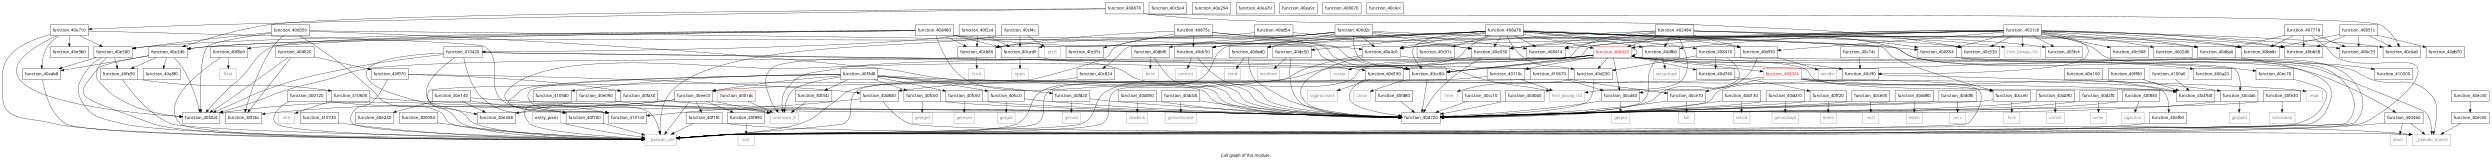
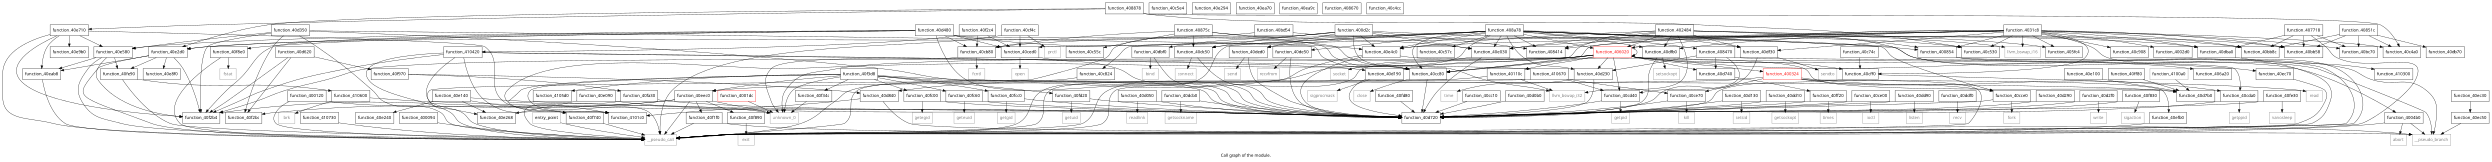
  digraph {
    fontname="Noto Sans"
    label="Call graph of the module."
    node [fontname="Noto Sans" shape=record]
    edge [fontname="Noto Sans"]
    n1 [label="{function_40c57c}"]
    n2 [label="{function_40c5e4}"]
    n3 [label="{function_40e240}"]
    n4 [label="{function_40c74c}"]
    n5 [label="{function_40cff0}"]
    n6 [label="{function_40d720}"]
    n7 [color=gray50 fontcolor=gray50 label="{read}"]
    n8 [label="{function_40e140}"]
    n9 [label="{function_40e268}"]
    n10 [label="{function_40f740}"]
    n11 [color=gray50 fontcolor=gray50 label="{__pseudo_call}"]
    n12 [label="{function_40c824}"]
    n13 [label="{function_40c908}"]
    n14 [label="{function_40cb80}"]
    n15 [color=gray50 fontcolor=gray50 label="{unknown_0}"]
    n16 [color=gray50 fontcolor=gray50 label="{fcntl}"]
    n17 [label="{function_40cc10}"]
    n18 [label="{function_40cc80}"]
    n19 [color=gray50 fontcolor=gray50 label="{close}"]
    n20 [label="{function_40cce0}"]
    n21 [color=gray50 fontcolor=gray50 label="{fork}"]
    n22 [label="{function_40e090}"]
    n23 [label="{function_40cd40}"]
    n24 [color=gray50 fontcolor=gray50 label="{getpid}"]
    n25 [label="{function_40d350}"]
    n26 [label="{function_40e580}"]
    n27 [label="{function_40f2b4}"]
    n28 [label="{function_40f2bc}"]
    n29 [label="{function_40eab8}"]
    n30 [label="{function_40fe90}"]
    n31 [label="{function_40ded0}"]
    n32 [color=gray50 fontcolor=gray50 label="{send}"]
    n33 [label="{function_40d480}"]
    n34 [label="{function_40ced0}"]
    n35 [label="{function_40e2d0}"]
    n36 [label="{function_40e4c0}"]
    n37 [label="{function_40f8e0}"]
    n38 [color=gray50 fontcolor=gray50 label="{open}"]
    n39 [label="{function_40e8f0}"]
    n40 [label="{function_40d7b0}"]
    n41 [color=gray50 fontcolor=gray50 label="{fstat}"]
    n42 [label="{function_40d050}"]
    n43 [color=gray50 fontcolor=gray50 label="{readlink}"]
    n44 [label="{function_40dbf0}"]
    n45 [color=gray50 fontcolor=gray50 label="{bind}"]
    n46 [label="{function_40d620}"]
    n47 [label="{function_40f970}"]
    n48 [label="{function_40d840}"]
    n49 [label="{function_40fa30}"]
    n50 [label="{function_40cda0}"]
    n51 [color=gray50 fontcolor=gray50 label="{getppid}"]
    n52 [label="{function_40dc50}"]
    n53 [color=gray50 fontcolor=gray50 label="{connect}"]
    n54 [label="{function_40d0b0}"]
    n55 [label="{function_40df30}"]
    n56 [color=gray50 fontcolor=gray50 label="{sendto}"]
    n57 [label="{function_40d740}"]
    n58 [label="{function_40ff20}"]
    n59 [color=gray50 fontcolor=gray50 label="{times}"]
    n60 [label="{function_40dcb0}"]
    n61 [color=gray50 fontcolor=gray50 label="{getsockname}"]
    n62 [label="{function_40e100}"]
    n63 [label="{function_40d130}"]
    n64 [color=gray50 fontcolor=gray50 label="{setsid}"]
    n65 [label="{function_40dd10}"]
    n66 [color=gray50 fontcolor=gray50 label="{getsockopt}"]
    n67 [label="{function_40dfb0}"]
    n68 [color=gray50 fontcolor=gray50 label="{setsockopt}"]
    n69 [label="{function_4101c0}"]
    n70 [color=gray50 fontcolor=gray50 label="{__pseudo_branch}"]
    n71 [label="{function_40d190}"]
    n72 [color=gray50 fontcolor=gray50 label="{sigprocmask}"]
    n73 [label="{function_40ce00}"]
    n74 [color=gray50 fontcolor=gray50 label="{ioctl}"]
    n75 [label="{function_40dd90}"]
    n76 [color=gray50 fontcolor=gray50 label="{listen}"]
    n77 [label="{function_40d230}"]
    n78 [color=gray50 fontcolor=gray50 label="{time}"]
    n79 [label="{function_40ddf0}"]
    n80 [color=gray50 fontcolor=gray50 label="{recv}"]
    n81 [label="{function_40ce70}"]
    n82 [color=gray50 fontcolor=gray50 label="{kill}"]
    n83 [label="{function_40d290}"]
-   n84 [color=gray50 fontcolor=gray50 label="{unlink}"]
    n85 [label="{function_40cf4c}"]
    n86 [color=gray50 fontcolor=gray50 label="{prctl}"]
    n87 [label="{function_40d2f0}"]
    n88 [color=gray50 fontcolor=gray50 label="{write}"]
    n89 [label="{function_40de50}"]
    n90 [color=gray50 fontcolor=gray50 label="{recvfrom}"]
    n91 [label="{function_40e294}"]
    n92 [label="{function_40db70}"]
    n93 [label="{function_40e030}"]
    n94 [color=gray50 fontcolor=gray50 label="{socket}"]
    n95 [label="{function_40dba0}"]
    n96 [label="{function_410300}"]
    n97 [label="{function_410600}"]
    n98 [label="{function_40ea70}"]
    n99 [label="{function_40ea9c}"]
    n100 [label="{function_40ec30}"]
    n101 [label="{function_40ec50}"]
    n102 [label="{function_40ec70}"]
    n103 [label="{function_40e710}"]
    n104 [label="{function_40e9b0}"]
    n105 [color=gray50 fontcolor=gray50 label="{geteuid}"]
    n106 [color=gray50 fontcolor=gray50 label="{getgid}"]
    n107 [color=gray50 fontcolor=gray50 label="{getuid}"]
    n108 [color=gray50 fontcolor=gray50 label="{nanosleep}"]
    n109 [color=gray50 fontcolor=gray50 label="{brk}"]
    n110 [color=gray50 fontcolor=gray50 label="{abort}"]
    n111 [color=gray50 fontcolor=gray50 label="{llvm_bswap_i32}"]
    n112 [color=gray50 fontcolor=gray50 label="{llvm_bswap_i16}"]
    n113 [label="{function_40eec0}"]
    n114 [label="{function_40f1f0}"]
    n115 [label="{function_40f890}"]
    n116 [color=gray50 fontcolor=gray50 label="{exit}"]
    n117 [label="{function_40efb0}"]
    n118 [label="{function_40f2c4}"]
    n119 [label="{function_410420}"]
    n120 [label="{function_410670}"]
    n121 [label="{function_40f34c}"]
    n122 [label="{function_40f3d8}"]
    n123 [label="{function_40fc00}"]
    n124 [label="{function_40fc60}"]
    n125 [label="{function_40fcc0}"]
    n126 [label="{function_40fd20}"]
    n127 [label="{function_4105d0}"]
    n128 [color=gray50 fontcolor=gray50 label="{getegid}"]
    n129 [label="{function_40f830}"]
    n130 [color=gray50 fontcolor=gray50 label="{sigaction}"]
    n131 [label="{function_40fd80}"]
    n132 [label="{function_40fe30}"]
    n133 [label="{function_40ff80}"]
    n134 [color=gray50 label="{function_4100a0}"]
    n135 [label="{function_410730}"]
    n136 [label="{function_400094}"]
    n137 [label="{function_400120}"]
    n138 [color=red label="{function_4001dc}"]
    n139 [color=gray50 label="{entry_point}"]
    n140 [label="{function_4002d0}"]
    n141 [color=red fontcolor=red label="{function_400324}"]
    n142 [label="{function_4004b0}"]
    n143 [label="{function_407718}"]
    n144 [label="{function_40bb58}"]
    n145 [label="{function_40bb8c}"]
    n146 [label="{function_40bc70}"]
    n147 [label="{function_400854}"]
    n148 [label="{function_400d2c}"]
    n149 [label="{function_408414}"]
    n150 [label="{function_40110c}"]
    n151 [label="{function_402484}"]
    n152 [label="{function_405fc4}"]
    n153 [color=red fontcolor=red label="{function_406020}"]
    n154 [label="{function_406a20}"]
    n155 [label="{function_4031c8}"]
    n156 [label="{function_40c4a0}"]
    n157 [label="{function_40c530}"]
    n158 [label="{function_408470}"]
    n159 [label="{function_40851c}"]
    n160 [label="{function_408670}"]
    n161 [label="{function_40875c}"]
    n162 [label="{function_40c55c}"]
    n163 [label="{function_408878}"]
    n164 [label="{function_408a78}"]
    n165 [label="{function_40bd54}"]
    n166 [label="{function_40c4cc}"]
    n4 -> n5
    n5 -> n6
    n5 -> n7
    n8 -> n3
    n8 -> n6
    n8 -> n9
    n8 -> n10
    n10 -> n11
    n12 -> n11
    n14 -> n15
    n14 -> n16
    n17 -> n6
    n18 -> n6
    n18 -> n19
    n20 -> n6
    n20 -> n21
    n22 -> n6
    n22 -> n9
    n23 -> n6
    n23 -> n24
    n25 -> n6
    n25 -> n11
    n25 -> n18
    n25 -> n26
    n25 -> n27
    n25 -> n28
    n26 -> n11
    n26 -> n27
    n26 -> n29
    n26 -> n30
    n29 -> n11
    n30 -> n11
    n30 -> n97
    n31 -> n6
    n31 -> n32
    n33 -> n6
    n33 -> n14
    n33 -> n18
    n33 -> n26
    n33 -> n27
    n33 -> n34
    n33 -> n35
    n33 -> n36
    n33 -> n37
    n34 -> n6
    n34 -> n38
    n35 -> n11
    n35 -> n27
    n35 -> n29
    n35 -> n30
    n35 -> n39
    n36 -> n6
    n36 -> n11
    n36 -> n40
    n37 -> n11
    n37 -> n41
    n42 -> n6
    n42 -> n43
    n44 -> n6
    n44 -> n45
    n46 -> n27
    n46 -> n28
    n46 -> n47
-   n47 -> n11
    n47 -> n48
    n47 -> n49
    n48 -> n69
    n48 -> n70
    n49 -> n6
    n49 -> n11
    n50 -> n6
    n50 -> n51
    n52 -> n6
    n52 -> n53
    n54 -> n6
    n55 -> n6
    n55 -> n56
    n57 -> n58
    n58 -> n6
    n58 -> n59
    n60 -> n6
    n60 -> n61
    n62 -> n40
    n63 -> n6
    n63 -> n64
    n65 -> n6
    n65 -> n66
    n67 -> n6
    n67 -> n68
    n71 -> n6
    n71 -> n72
    n73 -> n6
    n73 -> n74
    n75 -> n6
    n75 -> n76
    n77 -> n6
    n77 -> n78
-   n79 -> n6
    n79 -> n80
    n81 -> n6
    n81 -> n82
    n83 -> n6
-   n83 -> n84
    n85 -> n11
    n85 -> n34
    n85 -> n86
    n87 -> n6
    n87 -> n88
    n89 -> n6
    n89 -> n90
    n93 -> n6
    n93 -> n94
    n95 -> n96
    n97 -> n6
    n97 -> n109
    n100 -> n101
    n101 -> n70
    n102 -> n11
    n103 -> n11
    n103 -> n26
    n103 -> n27
    n103 -> n29
    n103 -> n69
    n103 -> n104
    n113 -> n11
    n113 -> n15
    n113 -> n27
    n113 -> n28
    n113 -> n114
    n113 -> n115
    n114 -> n11
    n114 -> n70
    n115 -> n116
    n117 -> n11
    n118 -> n14
    n118 -> n34
    n118 -> n119
    n119 -> n9
    n119 -> n10
    n119 -> n11
    n119 -> n27
    n119 -> n71
    n119 -> n120
    n120 -> n11
    n120 -> n23
    n120 -> n81
    n121 -> n15
    n122 -> n6
    n122 -> n11
    n122 -> n15
    n122 -> n40
    n122 -> n69
    n122 -> n113
    n122 -> n121
    n122 -> n123
    n122 -> n124
    n122 -> n125
    n122 -> n126
    n122 -> n127
    n123 -> n6
    n123 -> n128
    n124 -> n6
    n124 -> n105
    n125 -> n6
    n125 -> n106
    n126 -> n6
    n126 -> n107
    n129 -> n6
    n129 -> n130
    n131 -> n6
    n132 -> n6
    n132 -> n108
    n133 -> n40
    n134 -> n40
    n135 -> n11
    n136 -> n11
    n137 -> n11
    n137 -> n15
    n138 -> n15
    n139 -> n11
    n141 -> n11
    n141 -> n20
    n141 -> n50
    n141 -> n81
    n141 -> n113
    n141 -> n117
    n142 -> n11
    n142 -> n70
    n142 -> n110
    n143 -> n11
    n143 -> n95
    n143 -> n144
    n143 -> n145
    n143 -> n146
    n147 -> n11
    n147 -> n70
    n148 -> n11
    n148 -> n31
    n148 -> n36
    n148 -> n44
    n148 -> n52
    n148 -> n93
    n148 -> n111
    n148 -> n147
    n148 -> n149
    n150 -> n11
    n150 -> n111
    n151 -> n11
    n151 -> n18
    n151 -> n36
    n151 -> n55
    n151 -> n67
    n151 -> n93
    n151 -> n111
    n151 -> n112
    n151 -> n147
    n151 -> n149
    n151 -> n152
    n151 -> n153
    n153 -> n5
    n153 -> n11
    n153 -> n15
    n153 -> n18
    n153 -> n23
    n153 -> n27
    n153 -> n57
    n153 -> n69
    n153 -> n71
    n153 -> n77
    n153 -> n102
    n153 -> n141
    n153 -> n142
    n153 -> n150
    n153 -> n153
    n153 -> n154
    n155 -> n5
    n155 -> n11
    n155 -> n13
    n155 -> n18
    n155 -> n34
    n155 -> n36
    n155 -> n55
    n155 -> n67
    n155 -> n93
    n155 -> n95
    n155 -> n112
    n155 -> n140
    n155 -> n144
    n155 -> n145
    n155 -> n146
    n155 -> n147
    n155 -> n149
    n155 -> n152
    n155 -> n153
    n155 -> n156
    n155 -> n157
    n158 -> n23
    n158 -> n50
    n158 -> n57
    n158 -> n77
    n159 -> n92
    n159 -> n144
    n159 -> n145
    n159 -> n146
    n159 -> n156
    n161 -> n14
    n161 -> n18
    n161 -> n52
    n161 -> n93
    n161 -> n162
    n163 -> n35
    n163 -> n103
    n163 -> n156
    n163 -> n157
    n164 -> n1
    n164 -> n11
    n164 -> n12
    n164 -> n14
    n164 -> n18
    n164 -> n20
    n164 -> n31
    n164 -> n36
    n164 -> n48
    n164 -> n52
    n164 -> n55
    n164 -> n67
    n164 -> n70
    n164 -> n77
    n164 -> n89
    n164 -> n93
    n164 -> n95
    n164 -> n144
    n164 -> n145
    n164 -> n149
    n164 -> n153
    n164 -> n158
    n165 -> n35
    n165 -> n157
  }
